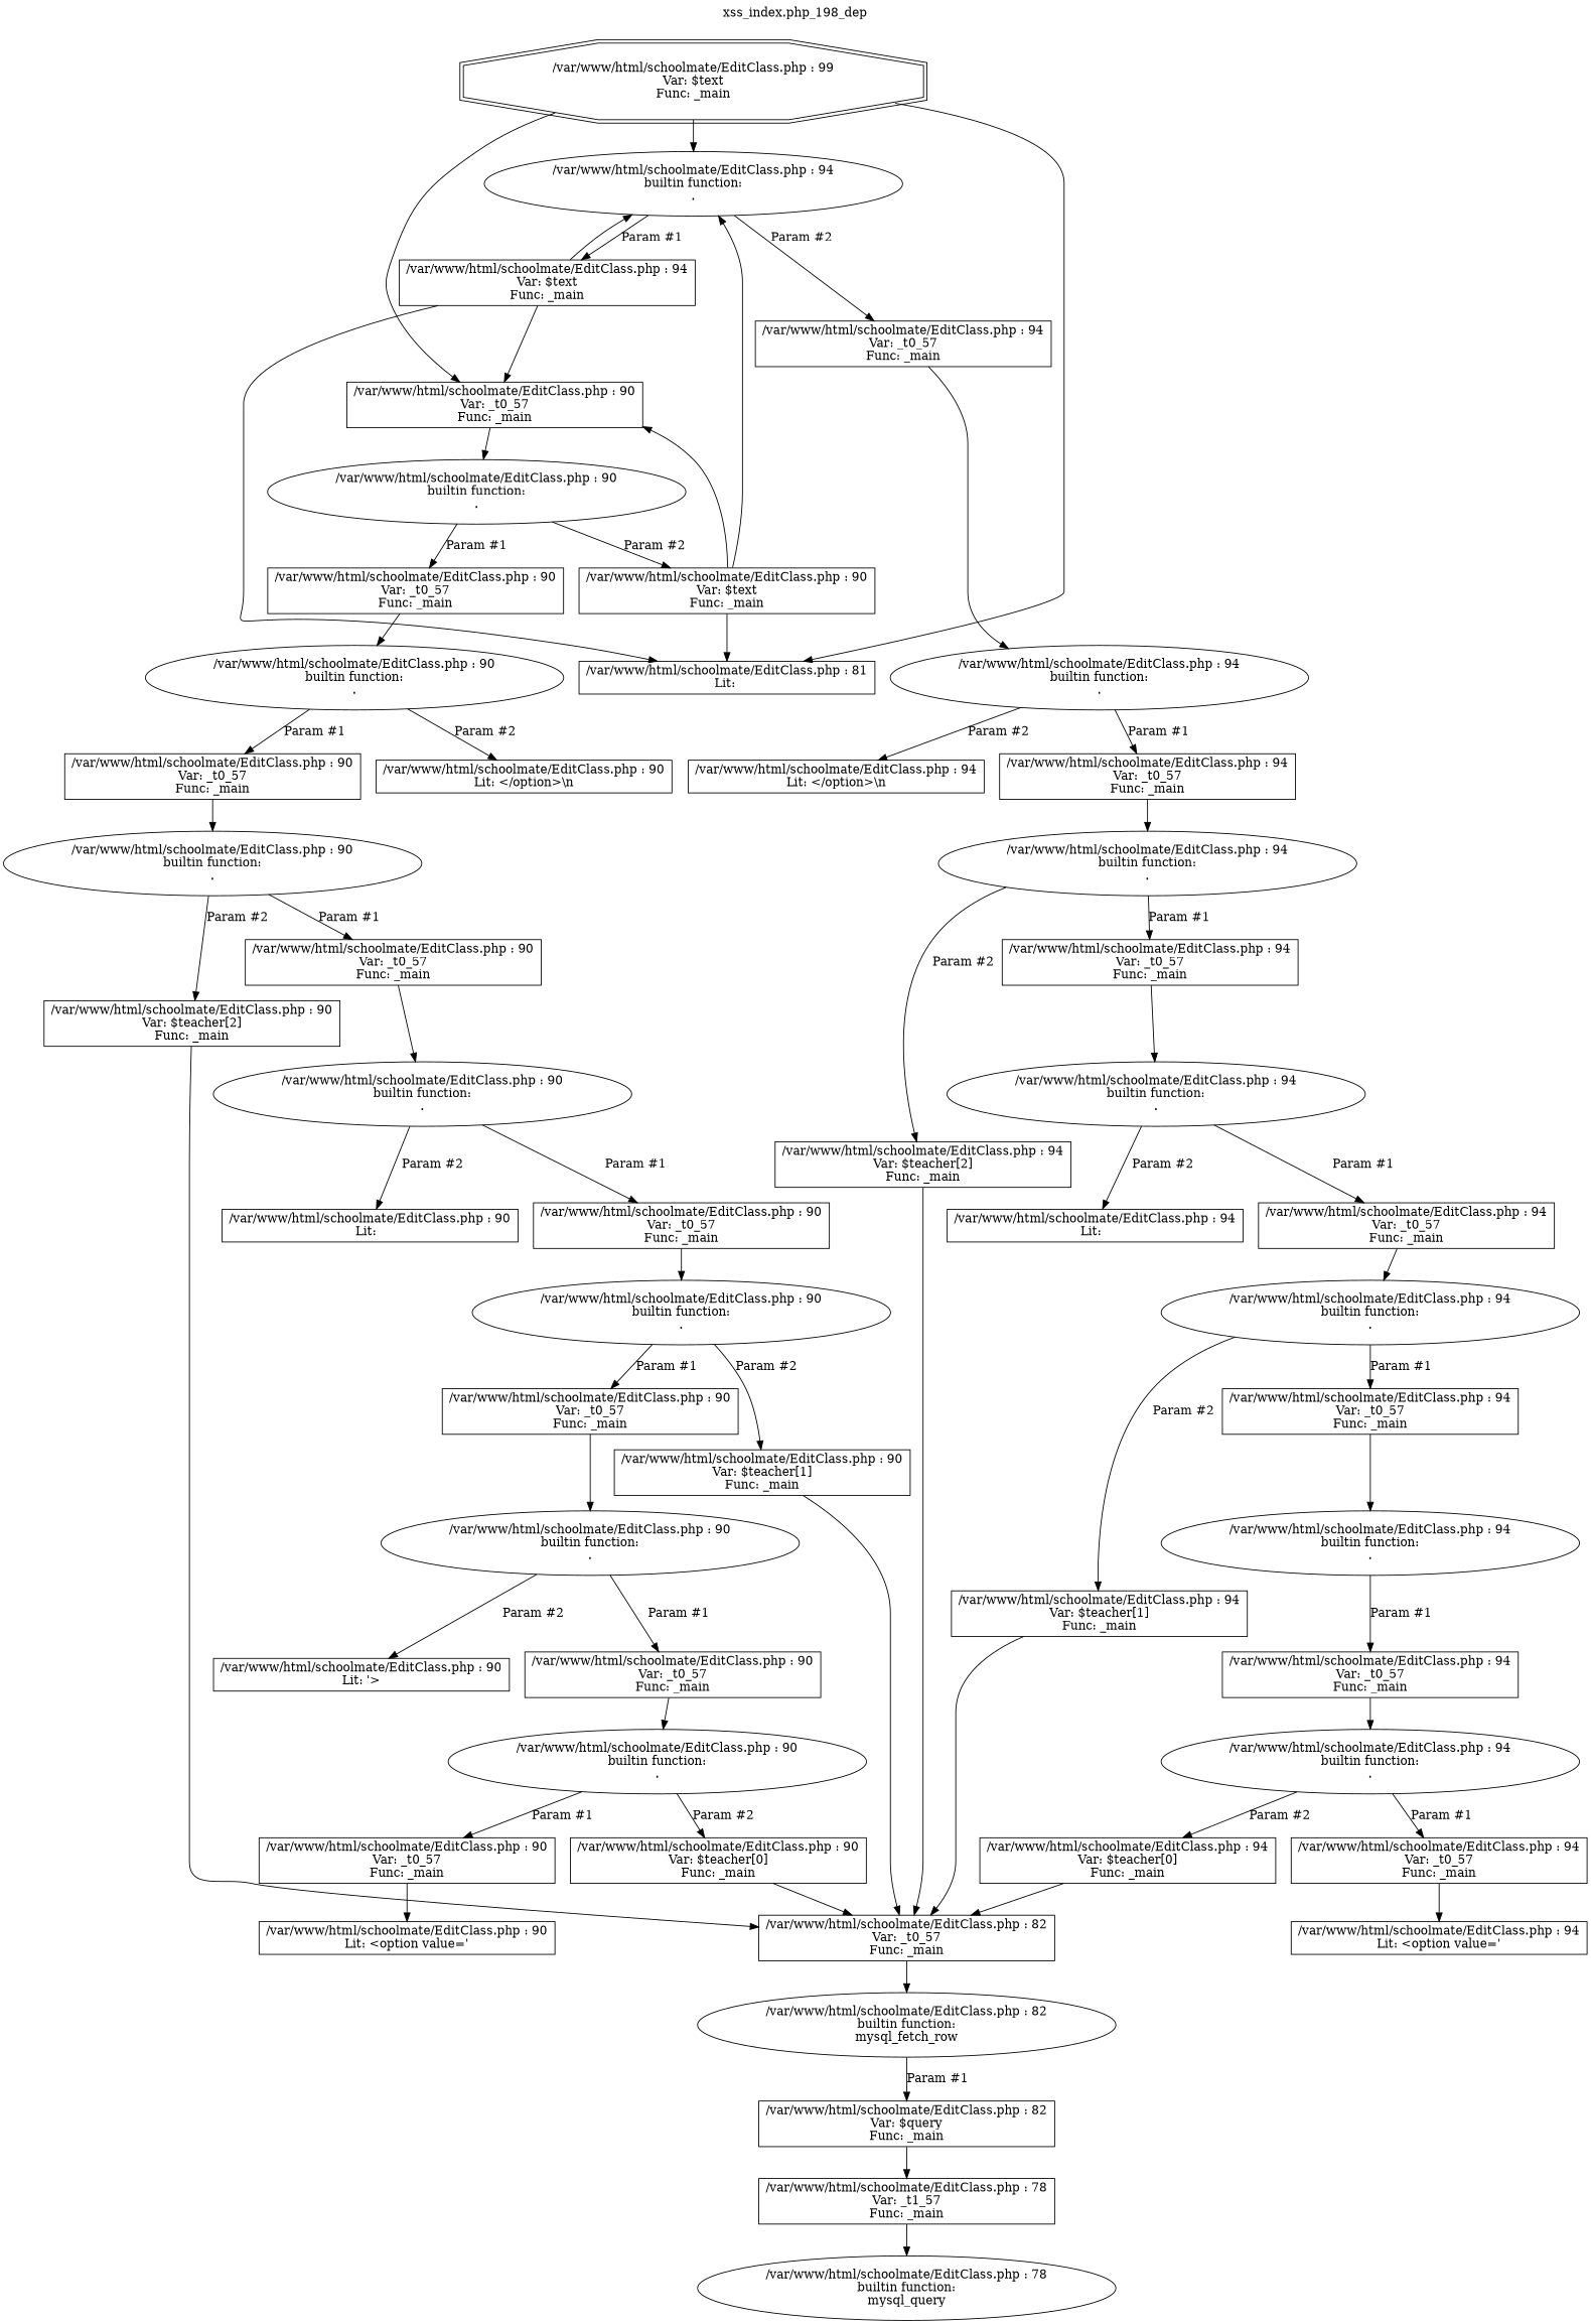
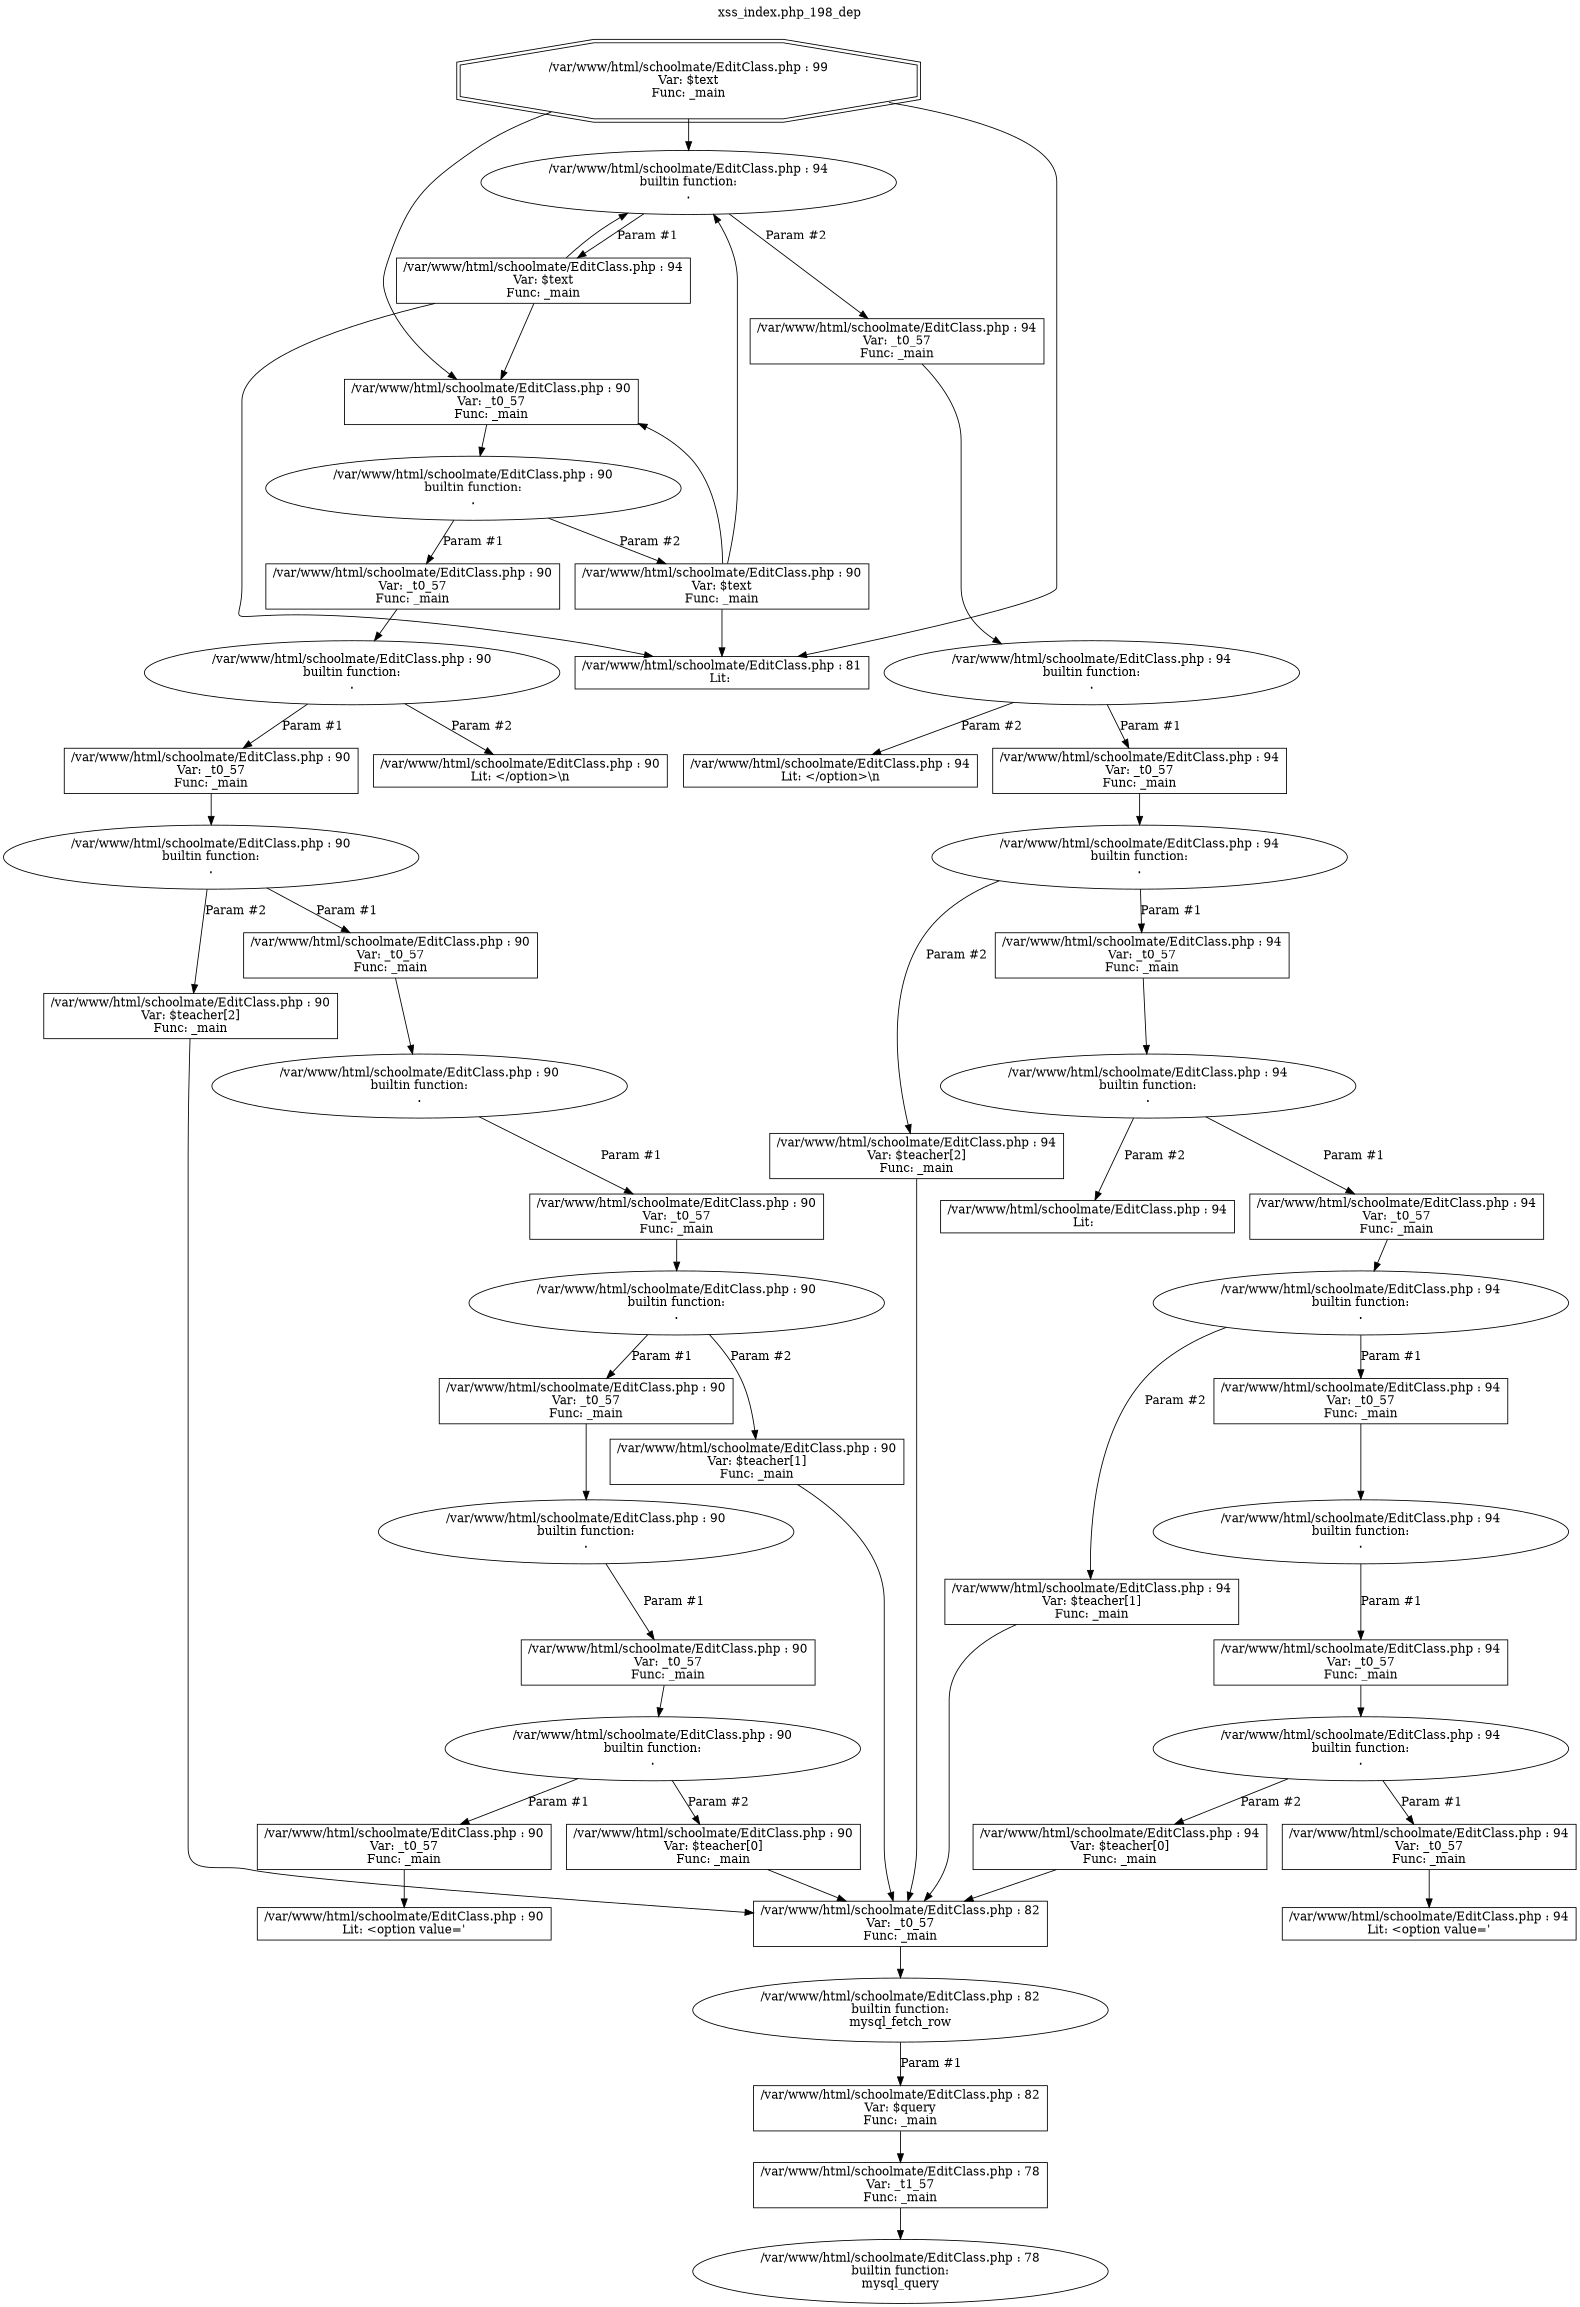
  digraph {
    fontname="DejaVu Serif"
    label="xss_index.php_198_dep"
    labelloc=t
    node [fontname="DejaVu Serif" shape=box]
    edge [fontname="DejaVu Serif"]
    n1 [label="/var/www/html/schoolmate/EditClass.php : 99\nVar: $text\nFunc: _main\n" shape=doubleoctagon]
    n2 [label="/var/www/html/schoolmate/EditClass.php : 81\nLit: \n"]
    n3 [label="/var/www/html/schoolmate/EditClass.php : 94\nbuiltin function:\n.\n" shape=ellipse]
    n4 [label="/var/www/html/schoolmate/EditClass.php : 90\nVar: _t0_57\nFunc: _main\n"]
    n5 [label="/var/www/html/schoolmate/EditClass.php : 94\nVar: $text\nFunc: _main\n"]
    n6 [label="/var/www/html/schoolmate/EditClass.php : 94\nVar: _t0_57\nFunc: _main\n"]
    n7 [label="/var/www/html/schoolmate/EditClass.php : 90\nbuiltin function:\n.\n" shape=ellipse]
    n8 [label="/var/www/html/schoolmate/EditClass.php : 94\nbuiltin function:\n.\n" shape=ellipse]
    n9 [label="/var/www/html/schoolmate/EditClass.php : 90\nVar: _t0_57\nFunc: _main\n"]
    n10 [label="/var/www/html/schoolmate/EditClass.php : 90\nVar: $text\nFunc: _main\n"]
    n11 [label="/var/www/html/schoolmate/EditClass.php : 90\nbuiltin function:\n.\n" shape=ellipse]
    n12 [label="/var/www/html/schoolmate/EditClass.php : 90\nVar: _t0_57\nFunc: _main\n"]
    n13 [label="/var/www/html/schoolmate/EditClass.php : 90\nLit: </option>\\n\n"]
    n14 [label="/var/www/html/schoolmate/EditClass.php : 90\nbuiltin function:\n.\n" shape=ellipse]
    n15 [label="/var/www/html/schoolmate/EditClass.php : 90\nVar: _t0_57\nFunc: _main\n"]
    n16 [label="/var/www/html/schoolmate/EditClass.php : 90\nVar: $teacher[2]\nFunc: _main\n"]
    n17 [label="/var/www/html/schoolmate/EditClass.php : 90\nbuiltin function:\n.\n" shape=ellipse]
    n18 [label="/var/www/html/schoolmate/EditClass.php : 82\nVar: _t0_57\nFunc: _main\n"]
    n19 [label="/var/www/html/schoolmate/EditClass.php : 90\nVar: _t0_57\nFunc: _main\n"]
-   n20 [label="/var/www/html/schoolmate/EditClass.php : 90\nLit:  \n"]
    n21 [label="/var/www/html/schoolmate/EditClass.php : 90\nbuiltin function:\n.\n" shape=ellipse]
    n22 [label="/var/www/html/schoolmate/EditClass.php : 90\nVar: _t0_57\nFunc: _main\n"]
    n23 [label="/var/www/html/schoolmate/EditClass.php : 90\nVar: $teacher[1]\nFunc: _main\n"]
    n24 [label="/var/www/html/schoolmate/EditClass.php : 90\nbuiltin function:\n.\n" shape=ellipse]
    n25 [label="/var/www/html/schoolmate/EditClass.php : 90\nVar: _t0_57\nFunc: _main\n"]
-   n26 [label="/var/www/html/schoolmate/EditClass.php : 90\nLit: '>\n"]
    n27 [label="/var/www/html/schoolmate/EditClass.php : 90\nbuiltin function:\n.\n" shape=ellipse]
    n28 [label="/var/www/html/schoolmate/EditClass.php : 90\nVar: _t0_57\nFunc: _main\n"]
    n29 [label="/var/www/html/schoolmate/EditClass.php : 90\nVar: $teacher[0]\nFunc: _main\n"]
    n30 [label="/var/www/html/schoolmate/EditClass.php : 90\nLit: <option value='\n"]
    n31 [label="/var/www/html/schoolmate/EditClass.php : 82\nbuiltin function:\nmysql_fetch_row\n" shape=ellipse]
    n32 [label="/var/www/html/schoolmate/EditClass.php : 82\nVar: $query\nFunc: _main\n"]
    n33 [label="/var/www/html/schoolmate/EditClass.php : 78\nVar: _t1_57\nFunc: _main\n"]
    n34 [label="/var/www/html/schoolmate/EditClass.php : 78\nbuiltin function:\nmysql_query\n" shape=ellipse]
    n35 [label="/var/www/html/schoolmate/EditClass.php : 94\nVar: _t0_57\nFunc: _main\n"]
    n36 [label="/var/www/html/schoolmate/EditClass.php : 94\nLit: </option>\\n\n"]
    n37 [label="/var/www/html/schoolmate/EditClass.php : 94\nbuiltin function:\n.\n" shape=ellipse]
    n38 [label="/var/www/html/schoolmate/EditClass.php : 94\nVar: _t0_57\nFunc: _main\n"]
    n39 [label="/var/www/html/schoolmate/EditClass.php : 94\nVar: $teacher[2]\nFunc: _main\n"]
    n40 [label="/var/www/html/schoolmate/EditClass.php : 94\nbuiltin function:\n.\n" shape=ellipse]
    n41 [label="/var/www/html/schoolmate/EditClass.php : 94\nVar: _t0_57\nFunc: _main\n"]
    n42 [label="/var/www/html/schoolmate/EditClass.php : 94\nLit:  \n"]
    n43 [label="/var/www/html/schoolmate/EditClass.php : 94\nbuiltin function:\n.\n" shape=ellipse]
    n44 [label="/var/www/html/schoolmate/EditClass.php : 94\nVar: _t0_57\nFunc: _main\n"]
    n45 [label="/var/www/html/schoolmate/EditClass.php : 94\nVar: $teacher[1]\nFunc: _main\n"]
    n46 [label="/var/www/html/schoolmate/EditClass.php : 94\nbuiltin function:\n.\n" shape=ellipse]
    n47 [label="/var/www/html/schoolmate/EditClass.php : 94\nVar: _t0_57\nFunc: _main\n"]
    n48 [label="/var/www/html/schoolmate/EditClass.php : 94\nbuiltin function:\n.\n" shape=ellipse]
    n49 [label="/var/www/html/schoolmate/EditClass.php : 94\nVar: _t0_57\nFunc: _main\n"]
    n50 [label="/var/www/html/schoolmate/EditClass.php : 94\nVar: $teacher[0]\nFunc: _main\n"]
    n51 [label="/var/www/html/schoolmate/EditClass.php : 94\nLit: <option value='\n"]
    n1 -> n2
    n1 -> n3
    n1 -> n4
    n3 -> n5 [label="Param #1"]
    n3 -> n6 [label="Param #2"]
    n4 -> n7
    n5 -> n2
    n5 -> n3
    n5 -> n4
    n6 -> n8
    n7 -> n9 [label="Param #1"]
    n7 -> n10 [label="Param #2"]
    n8 -> n35 [label="Param #1"]
    n8 -> n36 [label="Param #2"]
    n9 -> n11
    n10 -> n2
    n10 -> n3
    n10 -> n4
    n11 -> n12 [label="Param #1"]
    n11 -> n13 [label="Param #2"]
    n12 -> n14
    n14 -> n15 [label="Param #1"]
    n14 -> n16 [label="Param #2"]
    n15 -> n17
    n16 -> n18
    n17 -> n19 [label="Param #1"]
-   n17 -> n20 [label="Param #2"]
    n18 -> n31
    n19 -> n21
    n21 -> n22 [label="Param #1"]
    n21 -> n23 [label="Param #2"]
    n22 -> n24
    n23 -> n18
    n24 -> n25 [label="Param #1"]
-   n24 -> n26 [label="Param #2"]
    n25 -> n27
    n27 -> n28 [label="Param #1"]
    n27 -> n29 [label="Param #2"]
    n28 -> n30
    n29 -> n18
    n31 -> n32 [label="Param #1"]
    n32 -> n33
    n33 -> n34
    n35 -> n37
    n37 -> n38 [label="Param #1"]
    n37 -> n39 [label="Param #2"]
    n38 -> n40
    n39 -> n18
    n40 -> n41 [label="Param #1"]
    n40 -> n42 [label="Param #2"]
    n41 -> n43
    n43 -> n44 [label="Param #1"]
    n43 -> n45 [label="Param #2"]
    n44 -> n46
    n45 -> n18
    n46 -> n47 [label="Param #1"]
    n47 -> n48
    n48 -> n49 [label="Param #1"]
    n48 -> n50 [label="Param #2"]
    n49 -> n51
    n50 -> n18
  }
